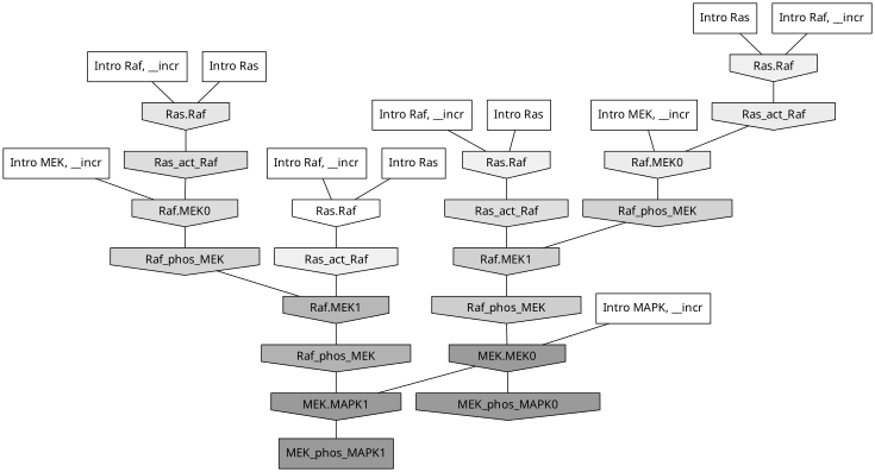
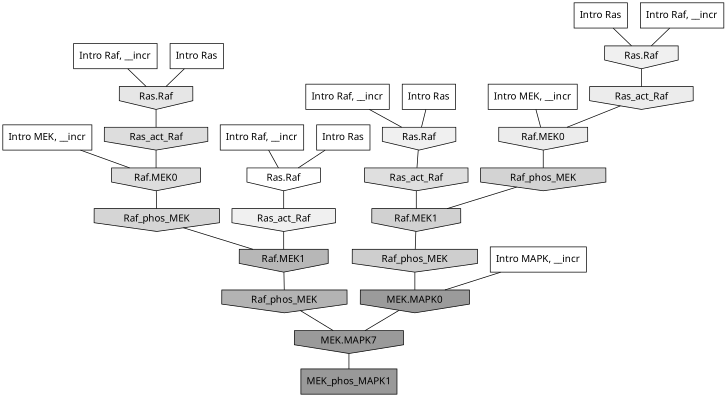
  digraph {
    rankdir=TB
    ranksep=0.30
    node [fillcolor="0.000 0.000 1.000" fontname="CMU Serif" shape=invhouse style=filled]
    edge [color="0.000 0.000 0.000" dir=none fontname="CMU Serif"]
    n1 [label="Intro Ras" shape=rectangle]
    n2 [fillcolor="0.000 0.000 0.940" label="Ras.Raf"]
    n3 [fillcolor="0.000 0.000 0.875" label=Ras_act_Raf]
    n4 [label="Intro Ras" shape=rectangle]
    n5 [fillcolor="0.000 0.000 0.900" label="Ras.Raf"]
    n6 [fillcolor="0.000 0.000 0.864" label=Ras_act_Raf]
    n7 [label="Intro Ras" shape=rectangle]
    n8 [fillcolor="0.000 0.000 0.941" label="Ras.Raf"]
    n9 [fillcolor="0.000 0.000 0.923" label=Ras_act_Raf]
    n10 [label="Intro Ras" shape=rectangle]
    n11 [label="Ras.Raf"]
    n12 [fillcolor="0.000 0.000 0.938" label=Ras_act_Raf]
    n13 [label="Intro Raf, __incr" shape=rectangle]
    n14 [label="Intro Raf, __incr" shape=rectangle]
    n15 [label="Intro Raf, __incr" shape=rectangle]
    n16 [label="Intro Raf, __incr" shape=rectangle]
    n17 [label="Intro MEK, __incr" shape=rectangle]
    n18 [fillcolor="0.000 0.000 0.923" label="Raf.MEK0"]
    n19 [fillcolor="0.000 0.000 0.825" label=Raf_phos_MEK]
    n20 [label="Intro MEK, __incr" shape=rectangle]
    n21 [fillcolor="0.000 0.000 0.864" label="Raf.MEK0"]
    n22 [fillcolor="0.000 0.000 0.833" label=Raf_phos_MEK]
    n23 [label="Intro MAPK, __incr" shape=rectangle]
-   n24 [fillcolor="0.000 0.000 0.608" label="MEK.MEK0"]
-   n25 [fillcolor="0.000 0.000 0.603" label="MEK.MAPK1"]
-   n26 [fillcolor="0.000 0.000 0.604" label=MEK_phos_MAPK0]
+   n24 [fillcolor="0.000 0.000 0.608" label="MEK.MAPK0"]
+   n25 [fillcolor="0.000 0.000 0.603" label="MEK.MAPK7"]
    n27 [fillcolor="0.000 0.000 0.717" label="Raf.MEK1"]
    n28 [fillcolor="0.000 0.000 0.818" label="Raf.MEK1"]
    n29 [fillcolor="0.000 0.000 0.700" label=Raf_phos_MEK]
    n30 [fillcolor="0.000 0.000 0.805" label=Raf_phos_MEK]
    n31 [fillcolor="0.000 0.000 0.600" label=MEK_phos_MAPK1 shape=box]
    n1 -> n2
    n2 -> n3
    n3 -> n28
    n4 -> n5
    n5 -> n6
    n6 -> n21
    n7 -> n8
    n8 -> n9
    n9 -> n18
    n10 -> n11
    n11 -> n12
    n12 -> n27
    n13 -> n11
    n14 -> n5
    n15 -> n8
    n16 -> n2
    n17 -> n18
    n18 -> n19
    n19 -> n28
    n20 -> n21
    n21 -> n22
    n22 -> n27
    n23 -> n24
    n24 -> n25
-   n24 -> n26
    n25 -> n31
    n27 -> n29
    n28 -> n30
    n29 -> n25
    n30 -> n24
  }
